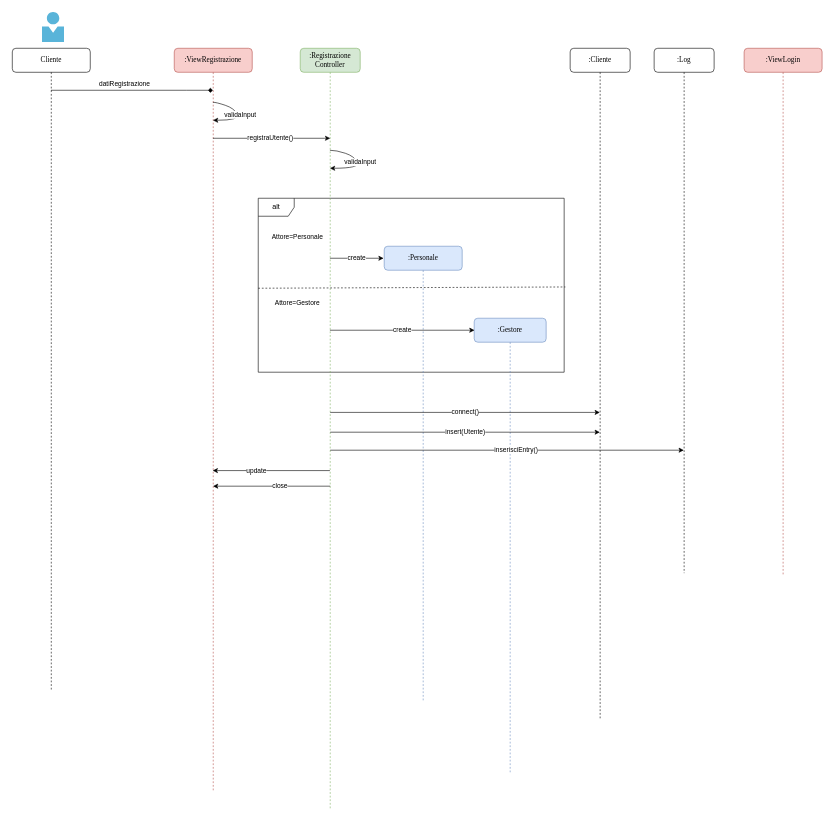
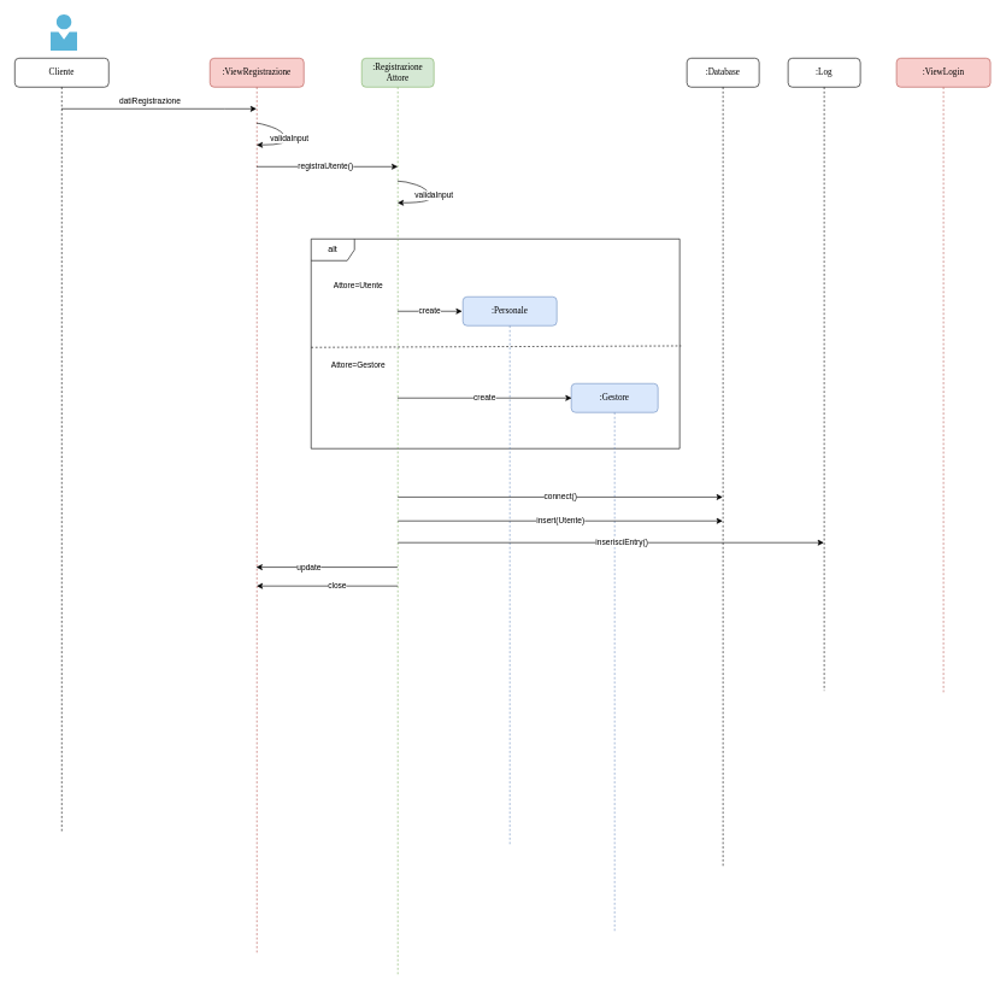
  <mxCell id="0" />
  <mxCell id="1" parent="0" />
  <mxCell id="2" value="alt" style="shape=umlFrame;whiteSpace=wrap;html=1;" vertex="1" parent="1"><mxGeometry x="430" y="330" width="510" height="290" as="geometry" /></mxCell>
- <mxCell id="3" value=":Registrazione&lt;br&gt;Controller" style="shape=umlLifeline;perimeter=lifelinePerimeter;whiteSpace=wrap;html=1;container=1;collapsible=0;recursiveResize=0;outlineConnect=0;rounded=1;shadow=0;comic=0;labelBackgroundColor=none;strokeWidth=1;fontFamily=Verdana;fontSize=12;align=center;fillColor=#d5e8d4;strokeColor=#82b366;" parent="1" vertex="1"><mxGeometry x="500" y="80" width="100" height="1270" as="geometry" /></mxCell>
+ <mxCell id="3" value=":Registrazione&lt;br&gt;Attore" style="shape=umlLifeline;perimeter=lifelinePerimeter;whiteSpace=wrap;html=1;container=1;collapsible=0;recursiveResize=0;outlineConnect=0;rounded=1;shadow=0;comic=0;labelBackgroundColor=none;strokeWidth=1;fontFamily=Verdana;fontSize=12;align=center;fillColor=#d5e8d4;strokeColor=#82b366;" parent="1" vertex="1"><mxGeometry x="500" y="80" width="100" height="1270" as="geometry" /></mxCell>
  <mxCell id="4" value="close" style="endArrow=classic;html=1;rounded=0;" edge="1" parent="3"><mxGeometry x="-0.13" width="50" height="50" relative="1" as="geometry"><mxPoint x="50" y="730" as="sourcePoint" /><mxPoint x="-145.429" y="730" as="targetPoint" /><mxPoint x="1" as="offset" /></mxGeometry></mxCell>
  <mxCell id="5" value=":Gestore" style="shape=umlLifeline;perimeter=lifelinePerimeter;whiteSpace=wrap;html=1;container=1;collapsible=0;recursiveResize=0;outlineConnect=0;rounded=1;shadow=0;comic=0;labelBackgroundColor=none;strokeWidth=1;fontFamily=Verdana;fontSize=12;align=center;fillColor=#dae8fc;strokeColor=#6c8ebf;" parent="1" vertex="1"><mxGeometry x="790" y="530" width="120" height="760" as="geometry" /></mxCell>
  <mxCell id="6" value=":ViewRegistrazione" style="shape=umlLifeline;perimeter=lifelinePerimeter;whiteSpace=wrap;html=1;container=1;collapsible=0;recursiveResize=0;outlineConnect=0;rounded=1;shadow=0;comic=0;labelBackgroundColor=none;strokeWidth=1;fontFamily=Verdana;fontSize=12;align=center;fillColor=#f8cecc;strokeColor=#b85450;size=40;" parent="1" vertex="1"><mxGeometry x="290" y="80" width="130" height="1240" as="geometry" /></mxCell>
- <mxCell id="7" value="datiRegistrazione" style="endArrow=diamond;html=1;rounded=0;labelBackgroundColor=#FFFFFF;fontFamily=Helvetica;fontSize=11;startArrow=none;startFill=0;" parent="1" target="6" edge="1" source="8"><mxGeometry x="-0.094" y="10" width="50" height="50" relative="1" as="geometry"><mxPoint x="200" y="150" as="sourcePoint" /><mxPoint x="290" y="150" as="targetPoint" /><Array as="points"><mxPoint x="310" y="150" /></Array><mxPoint as="offset" /></mxGeometry></mxCell>
+ <mxCell id="7" value="datiRegistrazione" style="endArrow=classic;html=1;rounded=0;labelBackgroundColor=#FFFFFF;fontFamily=Helvetica;fontSize=11;startArrow=none;startFill=0;" parent="1" target="6" edge="1" source="8"><mxGeometry x="-0.094" y="10" width="50" height="50" relative="1" as="geometry"><mxPoint x="200" y="150" as="sourcePoint" /><mxPoint x="290" y="150" as="targetPoint" /><Array as="points"><mxPoint x="310" y="150" /></Array><mxPoint as="offset" /></mxGeometry></mxCell>
  <mxCell id="8" value="Cliente" style="shape=umlLifeline;perimeter=lifelinePerimeter;whiteSpace=wrap;html=1;container=1;collapsible=0;recursiveResize=0;outlineConnect=0;rounded=1;shadow=0;comic=0;labelBackgroundColor=none;strokeWidth=1;fontFamily=Verdana;fontSize=12;align=center;size=40;" vertex="1" parent="1"><mxGeometry x="20" y="80" width="130" height="1070" as="geometry" /></mxCell>
  <mxCell id="9" value="" style="sketch=0;aspect=fixed;html=1;points=[];align=center;image;fontSize=12;image=img/lib/mscae/Person.svg;fontFamily=Helvetica;" vertex="1" parent="1"><mxGeometry x="70" y="20" width="37" height="50" as="geometry" /></mxCell>
  <mxCell id="10" value="validaInput" style="curved=1;endArrow=none;html=1;rounded=0;startArrow=classic;startFill=1;endFill=0;" edge="1" parent="1" source="6" target="6"><mxGeometry x="0.037" y="-4" width="50" height="50" relative="1" as="geometry"><mxPoint x="360" y="180" as="sourcePoint" /><mxPoint x="410" y="130" as="targetPoint" /><Array as="points"><mxPoint x="400" y="200" /><mxPoint x="390" y="180" /><mxPoint x="360" y="170" /></Array><mxPoint as="offset" /></mxGeometry></mxCell>
  <mxCell id="11" value="registraUtente()" style="endArrow=classic;html=1;rounded=0;labelBackgroundColor=#FFFFFF;fontFamily=Helvetica;fontSize=11;startArrow=none;startFill=0;" edge="1" parent="1" source="6"><mxGeometry x="-0.025" width="50" height="50" relative="1" as="geometry"><mxPoint x="360" y="230" as="sourcePoint" /><mxPoint x="550" y="230" as="targetPoint" /><Array as="points"><mxPoint x="540" y="230" /></Array><mxPoint as="offset" /></mxGeometry></mxCell>
  <mxCell id="12" value="validaInput" style="curved=1;endArrow=none;html=1;rounded=0;startArrow=classic;startFill=1;endFill=0;" edge="1" parent="1" source="3" target="3"><mxGeometry x="0.037" y="-4" width="50" height="50" relative="1" as="geometry"><mxPoint x="555.003" y="280" as="sourcePoint" /><mxPoint x="555.003" y="250" as="targetPoint" /><Array as="points"><mxPoint x="600.17" y="280" /><mxPoint x="590.17" y="260" /><mxPoint x="560.17" y="250" /></Array><mxPoint as="offset" /></mxGeometry></mxCell>
- <mxCell id="13" value="Attore=Personale" style="text;html=1;align=center;verticalAlign=middle;resizable=0;points=[];autosize=1;strokeColor=none;fillColor=none;fontSize=11;fontFamily=Helvetica;" vertex="1" parent="1"><mxGeometry x="440" y="380" width="110" height="30" as="geometry" /></mxCell>
+ <mxCell id="13" value="Attore=Utente" style="text;html=1;align=center;verticalAlign=middle;resizable=0;points=[];autosize=1;strokeColor=none;fillColor=none;fontSize=11;fontFamily=Helvetica;" vertex="1" parent="1"><mxGeometry x="440" y="380" width="110" height="30" as="geometry" /></mxCell>
  <mxCell id="14" value="create" style="endArrow=none;html=1;rounded=0;startArrow=classic;startFill=1;endFill=0;" edge="1" parent="1"><mxGeometry width="50" height="50" relative="1" as="geometry"><mxPoint x="639" y="430" as="sourcePoint" /><mxPoint x="549.5" y="430" as="targetPoint" /></mxGeometry></mxCell>
  <mxCell id="15" value=":Personale" style="shape=umlLifeline;perimeter=lifelinePerimeter;whiteSpace=wrap;html=1;container=0;collapsible=0;recursiveResize=0;outlineConnect=0;rounded=1;shadow=0;comic=0;labelBackgroundColor=none;strokeWidth=1;fontFamily=Verdana;fontSize=12;align=center;fillColor=#dae8fc;strokeColor=#6c8ebf;" parent="1" vertex="1"><mxGeometry x="640" y="410" width="130" height="760" as="geometry" /></mxCell>
  <mxCell id="16" value="" style="endArrow=none;dashed=1;html=1;rounded=0;labelBackgroundColor=#FFFFFF;fontFamily=Helvetica;fontSize=11;entryX=1.004;entryY=0.51;entryDx=0;entryDy=0;entryPerimeter=0;" edge="1" parent="1" target="2"><mxGeometry width="50" height="50" relative="1" as="geometry"><mxPoint x="430" y="480" as="sourcePoint" /><mxPoint x="820" y="480" as="targetPoint" /></mxGeometry></mxCell>
  <mxCell id="17" value="Attore=Gestore" style="text;html=1;align=center;verticalAlign=middle;resizable=0;points=[];autosize=1;strokeColor=none;fillColor=none;fontSize=11;fontFamily=Helvetica;" vertex="1" parent="1"><mxGeometry x="445" y="490" width="100" height="30" as="geometry" /></mxCell>
  <mxCell id="18" value="create" style="endArrow=none;html=1;rounded=0;startArrow=classic;startFill=1;endFill=0;" edge="1" parent="1" target="3"><mxGeometry width="50" height="50" relative="1" as="geometry"><mxPoint x="790.5" y="550" as="sourcePoint" /><mxPoint x="681" y="550" as="targetPoint" /></mxGeometry></mxCell>
- <mxCell id="19" value=":Cliente" style="shape=umlLifeline;perimeter=lifelinePerimeter;whiteSpace=wrap;html=1;container=1;collapsible=0;recursiveResize=0;outlineConnect=0;rounded=1;shadow=0;comic=0;labelBackgroundColor=none;strokeWidth=1;fontFamily=Verdana;fontSize=12;align=center;" vertex="1" parent="1"><mxGeometry x="950" y="80" width="100" height="1120" as="geometry" /></mxCell>
+ <mxCell id="19" value=":Database" style="shape=umlLifeline;perimeter=lifelinePerimeter;whiteSpace=wrap;html=1;container=1;collapsible=0;recursiveResize=0;outlineConnect=0;rounded=1;shadow=0;comic=0;labelBackgroundColor=none;strokeWidth=1;fontFamily=Verdana;fontSize=12;align=center;" vertex="1" parent="1"><mxGeometry x="950" y="80" width="100" height="1120" as="geometry" /></mxCell>
  <mxCell id="20" value="connect()" style="endArrow=classic;html=1;rounded=0;" edge="1" parent="1"><mxGeometry width="50" height="50" relative="1" as="geometry"><mxPoint x="550" y="687" as="sourcePoint" /><mxPoint x="999.5" y="687" as="targetPoint" /></mxGeometry></mxCell>
  <mxCell id="21" value="insert(Utente)" style="endArrow=classic;html=1;rounded=0;" edge="1" parent="1"><mxGeometry width="50" height="50" relative="1" as="geometry"><mxPoint x="550" y="720" as="sourcePoint" /><mxPoint x="999.5" y="720" as="targetPoint" /></mxGeometry></mxCell>
  <mxCell id="22" value=":Log" style="shape=umlLifeline;perimeter=lifelinePerimeter;whiteSpace=wrap;html=1;container=1;collapsible=0;recursiveResize=0;outlineConnect=0;rounded=1;shadow=0;comic=0;labelBackgroundColor=none;strokeWidth=1;fontFamily=Verdana;fontSize=12;align=center;" vertex="1" parent="1"><mxGeometry x="1090" y="80" width="100" height="875" as="geometry" /></mxCell>
  <mxCell id="23" value="inserisciEntry()" style="endArrow=classic;html=1;rounded=0;" edge="1" parent="1" target="22"><mxGeometry x="0.052" width="50" height="50" relative="1" as="geometry"><mxPoint x="550" y="750" as="sourcePoint" /><mxPoint x="999.5" y="750" as="targetPoint" /><mxPoint as="offset" /></mxGeometry></mxCell>
  <mxCell id="24" value="" style="endArrow=classic;html=1;rounded=0;" edge="1" parent="1"><mxGeometry width="50" height="50" relative="1" as="geometry"><mxPoint x="549.5" y="784" as="sourcePoint" /><mxPoint x="354.071" y="784" as="targetPoint" /></mxGeometry></mxCell>
  <mxCell id="25" value="update" style="edgeLabel;html=1;align=center;verticalAlign=middle;resizable=0;points=[];" vertex="1" connectable="0" parent="24"><mxGeometry x="0.256" relative="1" as="geometry"><mxPoint as="offset" /></mxGeometry></mxCell>
  <mxCell id="26" value=":ViewLogin" style="shape=umlLifeline;perimeter=lifelinePerimeter;whiteSpace=wrap;html=1;container=1;collapsible=0;recursiveResize=0;outlineConnect=0;rounded=1;shadow=0;comic=0;labelBackgroundColor=none;strokeWidth=1;fontFamily=Verdana;fontSize=12;align=center;fillColor=#f8cecc;strokeColor=#b85450;size=40;" vertex="1" parent="1"><mxGeometry x="1240" y="80" width="130" height="880" as="geometry" /></mxCell>
